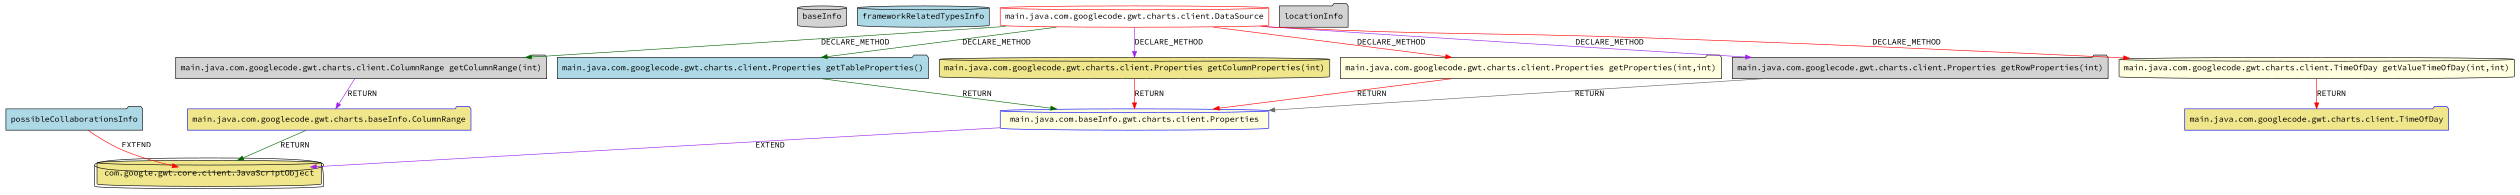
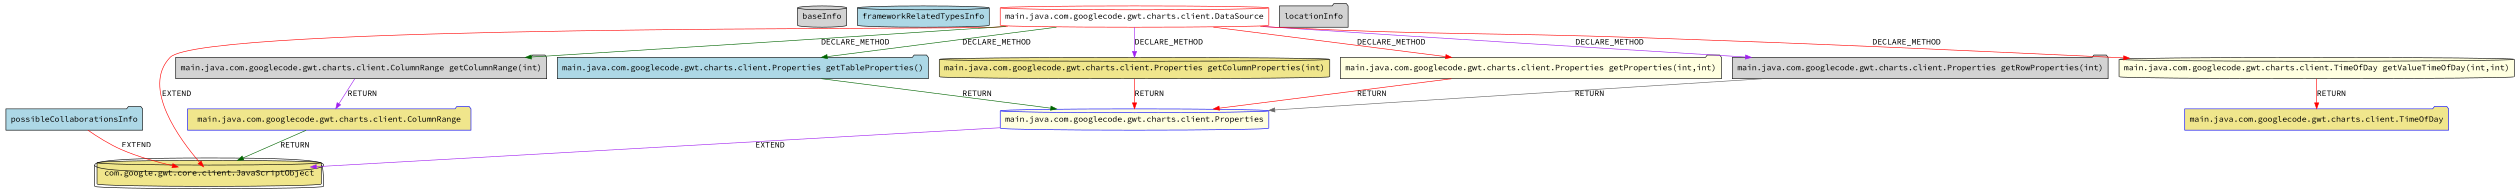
  digraph {
    fontname="Source Code Pro"
    node [fillcolor=lightgrey fontname="Source Code Pro" shape=folder style=filled isFrameworkType=false vertexType=CLIENT_METHOD_DECLARATION]
    edge [color=red fontname="Source Code Pro"]
    baseInfo [category=extension_graph graphId=3212 isAnonymous=false possibleRelation=true shape=cylinder isFrameworkType="" vertexType=""]
    frameworkRelatedTypesInfo [0="com.google.gwt.core.client.JavaScriptObject" fillcolor=lightblue shape=cylinder isFrameworkType="" vertexType=""]
    possibleCollaborationsInfo [0="3212~CLIENT_METHOD_DECLARATION-RETURN_TYPE-CLIENT_METHOD_DECLARATION-RETURN_TYPE-CLIENT_METHOD_DECLARATION-RETURN_TYPE-CLIENT_METHOD_DECLARATION-RETURN_TYPE-~com.google.gwt.core.client.JavaScriptObject ~com.google.gwt.core.client.JavaScriptObject ~false~false" 1="3212~CLIENT_METHOD_DECLARATION-RETURN_TYPE-~com.google.gwt.core.client.JavaScriptObject ~com.google.gwt.core.client.JavaScriptObject ~false~false" fillcolor=lightblue isFrameworkType="" vertexType=""]
    n4 [fillcolor=khaki isFrameworkType=true label="com.google.gwt.core.client.JavaScriptObject" peripheries=2 shape=cylinder vertexType=FRAMEWORK_CLASS_TYPE]
    locationInfo [contextSignature=DataSource filePath="/jnorthrup-gwt-charts/gwt-charts-master/gwt-charts/src/main/java/com/googlecode/gwt/charts/client/DataSource.java" graphId=3212 projectName="jnorthrup-gwt-charts" isFrameworkType="" vertexType=""]
    n6 [color=red fillcolor=white label="main.java.com.googlecode.gwt.charts.client.DataSource" shape=cylinder vertexType=ROOT_CLIENT_CLASS_DECLARATION]
    n7 [fillcolor=khaki label="main.java.com.googlecode.gwt.charts.client.Properties getColumnProperties(int)" shape=cylinder]
    n8 [label="main.java.com.googlecode.gwt.charts.client.ColumnRange getColumnRange(int)"]
    n9 [fillcolor=lightyellow label="main.java.com.googlecode.gwt.charts.client.Properties getProperties(int,int)"]
    n10 [label="main.java.com.googlecode.gwt.charts.client.Properties getRowProperties(int)"]
    n11 [fillcolor=lightblue label="main.java.com.googlecode.gwt.charts.client.Properties getTableProperties()"]
    n12 [fillcolor=lightyellow label="main.java.com.googlecode.gwt.charts.client.TimeOfDay getValueTimeOfDay(int,int)" shape=cylinder]
-   n13 [color=blue fillcolor=lightyellow label="main.java.com.baseInfo.gwt.charts.client.Properties" shape=cylinder vertexType=REFERENCE_CLIENT_CLASS_DECLARATION]
-   n14 [color=blue fillcolor=khaki label="main.java.com.googlecode.gwt.charts.baseInfo.ColumnRange" vertexType=REFERENCE_CLIENT_CLASS_DECLARATION]
+   n13 [color=blue fillcolor=lightyellow label="main.java.com.googlecode.gwt.charts.client.Properties" shape=cylinder vertexType=REFERENCE_CLIENT_CLASS_DECLARATION]
+   n14 [color=blue fillcolor=khaki label="main.java.com.googlecode.gwt.charts.client.ColumnRange" vertexType=REFERENCE_CLIENT_CLASS_DECLARATION]
    n15 [color=blue fillcolor=khaki label="main.java.com.googlecode.gwt.charts.client.TimeOfDay" vertexType=REFERENCE_CLIENT_CLASS_DECLARATION]
    possibleCollaborationsInfo -> n4 [label=EXTEND]
+   n6 -> n4 [label=EXTEND]
    n6 -> n7 [color=purple label=DECLARE_METHOD]
    n6 -> n8 [color=darkgreen label=DECLARE_METHOD]
    n6 -> n9 [label=DECLARE_METHOD]
    n6 -> n10 [color=purple label=DECLARE_METHOD]
    n6 -> n11 [color=darkgreen label=DECLARE_METHOD]
    n6 -> n12 [label=DECLARE_METHOD]
    n7 -> n13 [label=RETURN]
    n8 -> n14 [color=purple label=RETURN]
    n9 -> n13 [label=RETURN]
    n10 -> n13 [color=gray40 label=RETURN]
    n11 -> n13 [color=darkgreen label=RETURN]
    n12 -> n15 [label=RETURN]
    n13 -> n4 [color=purple label=EXTEND]
    n14 -> n4 [color=darkgreen label=RETURN]
  }
